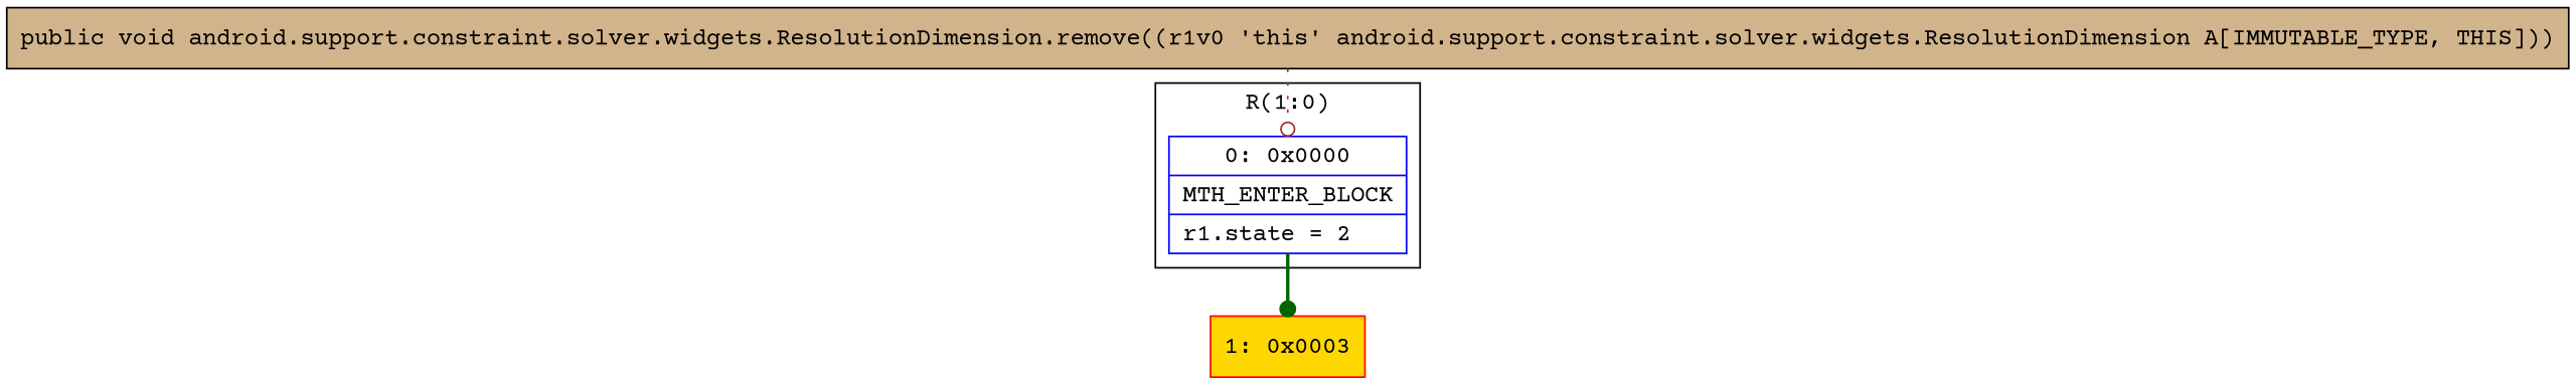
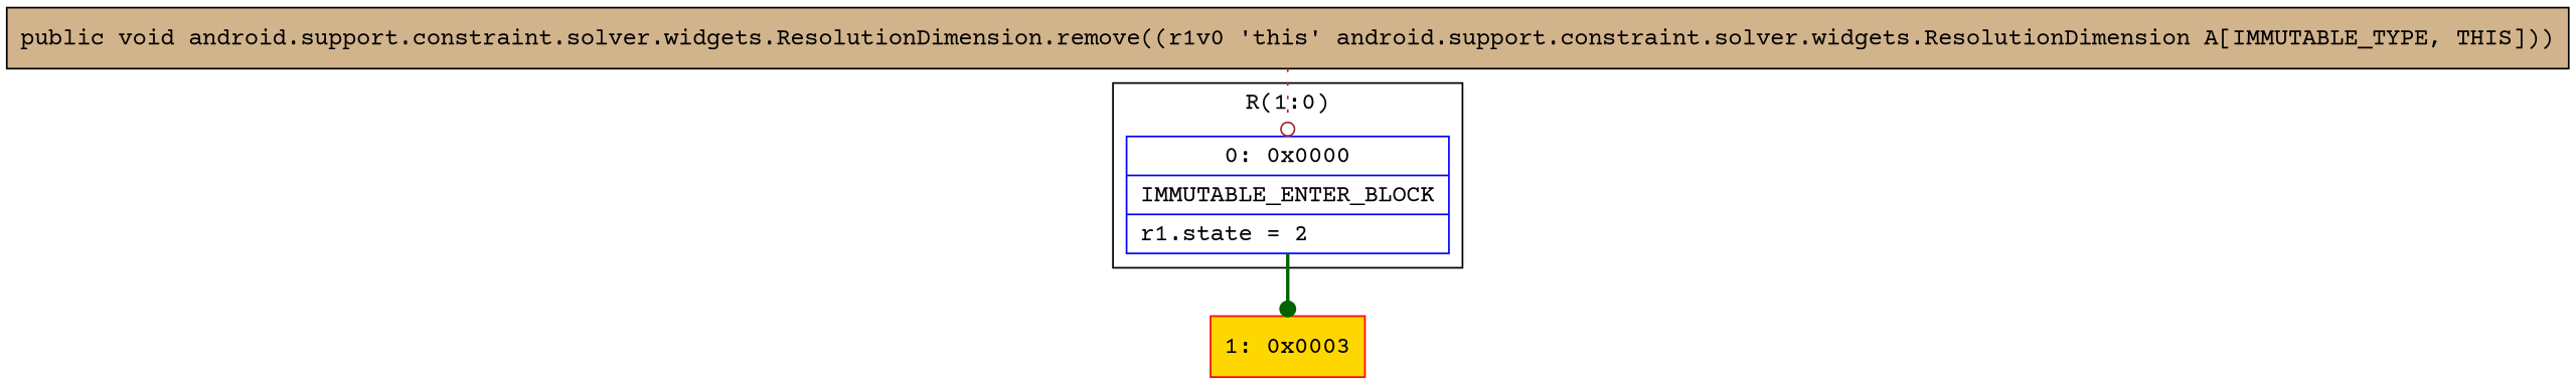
  digraph {
    fontname="Courier Prime"
    node [shape=record style=filled fontname="Courier Prime"]
    edge [fontname="Courier Prime"]
-   n1 [color=blue label="{0\:\ 0x0000|MTH_ENTER_BLOCK\l|r1.state = 2\l}" fillcolor=white]
+   n1 [color=blue label="{0\:\ 0x0000|IMMUTABLE_ENTER_BLOCK\l|r1.state = 2\l}" fillcolor=white]
    n2 [color=red label="{1\:\ 0x0003}" fillcolor=gold]
    n3 [label="{public void android.support.constraint.solver.widgets.ResolutionDimension.remove((r1v0 'this' android.support.constraint.solver.widgets.ResolutionDimension A[IMMUTABLE_TYPE, THIS])) }" fillcolor=tan]
    subgraph cluster_1 {
      label="R(1:0)"
      n1
    }
    n1 -> n2 [color=darkgreen style=bold arrowhead=dot]
    n3 -> n1 [color=brown style=dotted arrowhead=odot]
  }
